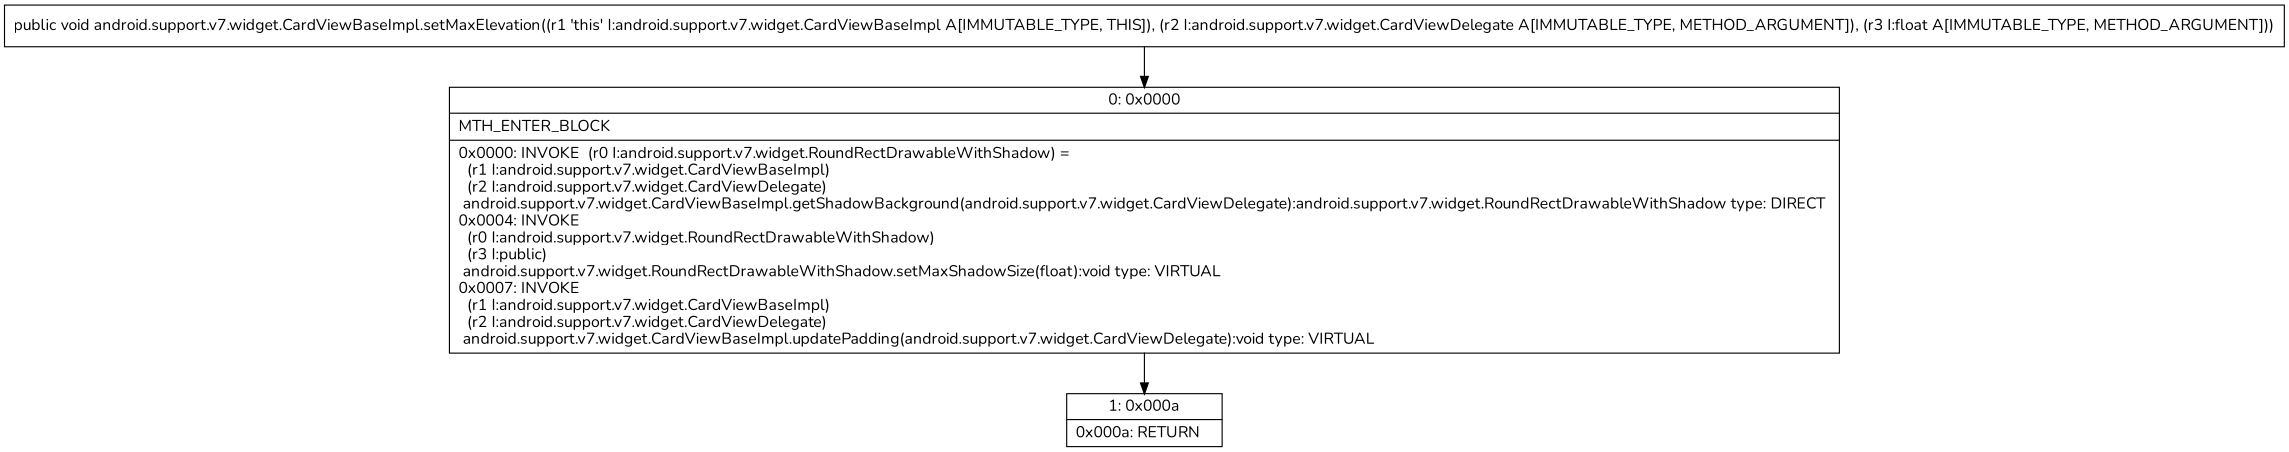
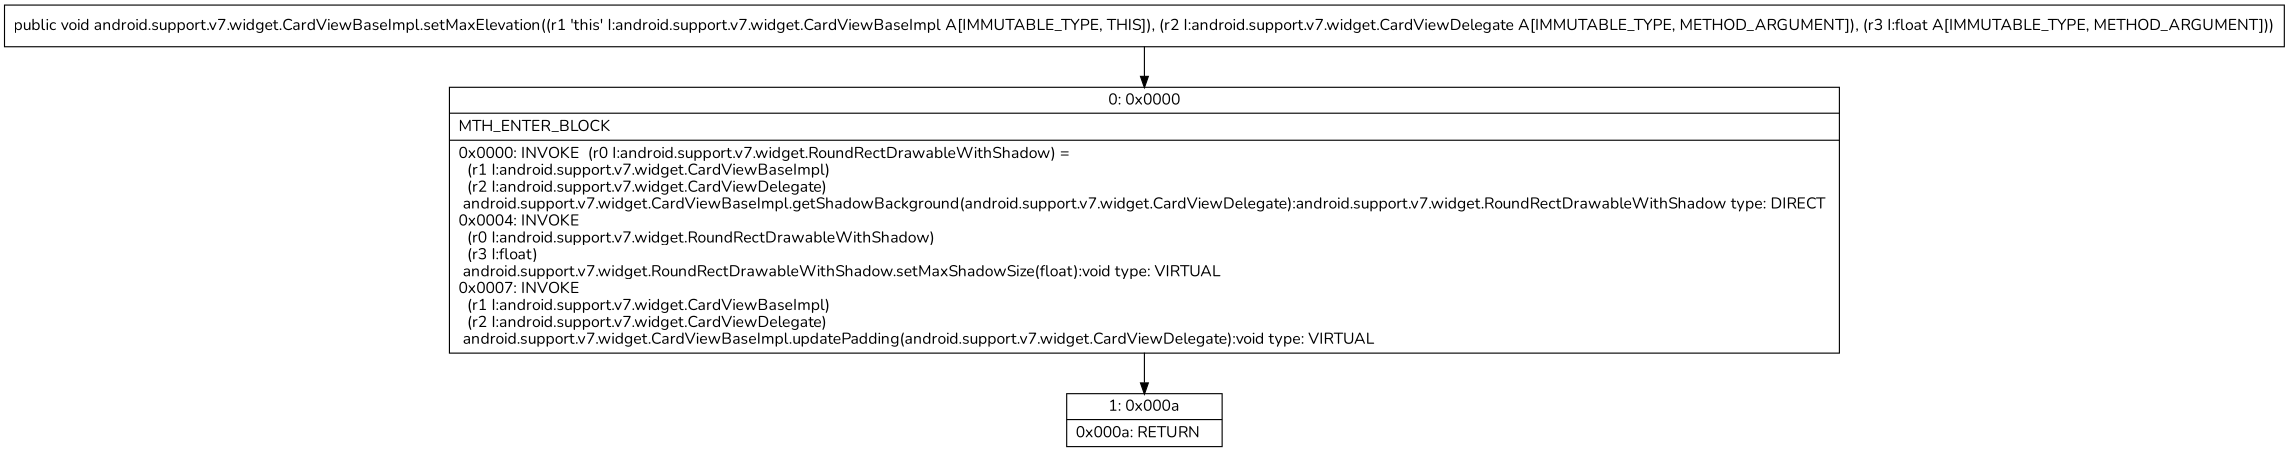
  digraph {
    fontname=Nunito
    node [shape=record fontname=Nunito]
    edge [fontname=Nunito]
-   n1 [label="{0\:\ 0x0000|MTH_ENTER_BLOCK\l|0x0000: INVOKE  (r0 I:android.support.v7.widget.RoundRectDrawableWithShadow) = \l  (r1 I:android.support.v7.widget.CardViewBaseImpl)\l  (r2 I:android.support.v7.widget.CardViewDelegate)\l android.support.v7.widget.CardViewBaseImpl.getShadowBackground(android.support.v7.widget.CardViewDelegate):android.support.v7.widget.RoundRectDrawableWithShadow type: DIRECT \l0x0004: INVOKE  \l  (r0 I:android.support.v7.widget.RoundRectDrawableWithShadow)\l  (r3 I:public)\l android.support.v7.widget.RoundRectDrawableWithShadow.setMaxShadowSize(float):void type: VIRTUAL \l0x0007: INVOKE  \l  (r1 I:android.support.v7.widget.CardViewBaseImpl)\l  (r2 I:android.support.v7.widget.CardViewDelegate)\l android.support.v7.widget.CardViewBaseImpl.updatePadding(android.support.v7.widget.CardViewDelegate):void type: VIRTUAL \l}"]
+   n1 [label="{0\:\ 0x0000|MTH_ENTER_BLOCK\l|0x0000: INVOKE  (r0 I:android.support.v7.widget.RoundRectDrawableWithShadow) = \l  (r1 I:android.support.v7.widget.CardViewBaseImpl)\l  (r2 I:android.support.v7.widget.CardViewDelegate)\l android.support.v7.widget.CardViewBaseImpl.getShadowBackground(android.support.v7.widget.CardViewDelegate):android.support.v7.widget.RoundRectDrawableWithShadow type: DIRECT \l0x0004: INVOKE  \l  (r0 I:android.support.v7.widget.RoundRectDrawableWithShadow)\l  (r3 I:float)\l android.support.v7.widget.RoundRectDrawableWithShadow.setMaxShadowSize(float):void type: VIRTUAL \l0x0007: INVOKE  \l  (r1 I:android.support.v7.widget.CardViewBaseImpl)\l  (r2 I:android.support.v7.widget.CardViewDelegate)\l android.support.v7.widget.CardViewBaseImpl.updatePadding(android.support.v7.widget.CardViewDelegate):void type: VIRTUAL \l}"]
    n2 [label="{1\:\ 0x000a|0x000a: RETURN   \l}"]
    n3 [label="{public void android.support.v7.widget.CardViewBaseImpl.setMaxElevation((r1 'this' I:android.support.v7.widget.CardViewBaseImpl A[IMMUTABLE_TYPE, THIS]), (r2 I:android.support.v7.widget.CardViewDelegate A[IMMUTABLE_TYPE, METHOD_ARGUMENT]), (r3 I:float A[IMMUTABLE_TYPE, METHOD_ARGUMENT])) }"]
    n1 -> n2
    n3 -> n1
  }
